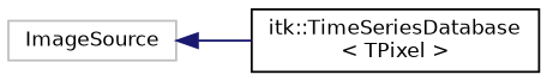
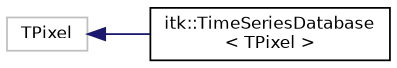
  digraph {
    rankdir=LR
    node [fontname=Helvetica fontsize=10 shape=record]
-   n1 [color=grey75 height=0.2 label=ImageSource width=0.4]
+   n1 [color=grey75 height=0.2 label=TPixel width=0.4]
    n2 [color=black height=0.2 label="itk::TimeSeriesDatabase\l\< TPixel \>" width=0.4]
    n1 -> n2 [color=midnightblue dir=back fontname=Helvetica fontsize=10 labelfontname=Helvetica labelfontsize=10 style=solid]
  }
